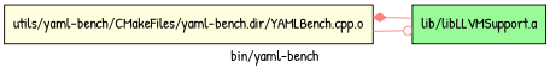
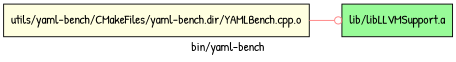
  digraph {
    label="bin/yaml-bench"
    rankdir=LR
    fontname="Patrick Hand"
    node [shape=record style=filled fontname="Patrick Hand"]
    edge [color="1.000000 0.5 1" fontname="Patrick Hand"]
    n1 [fillcolor=lightyellow label="{utils/yaml-bench/CMakeFiles/yaml-bench.dir/YAMLBench.cpp.o}"]
    n2 [fillcolor=palegreen label="{lib/libLLVMSupport.a}"]
    n1 -> n2 [arrowhead=odot]
-   n2 -> n1 [arrowhead=diamond]
  }
